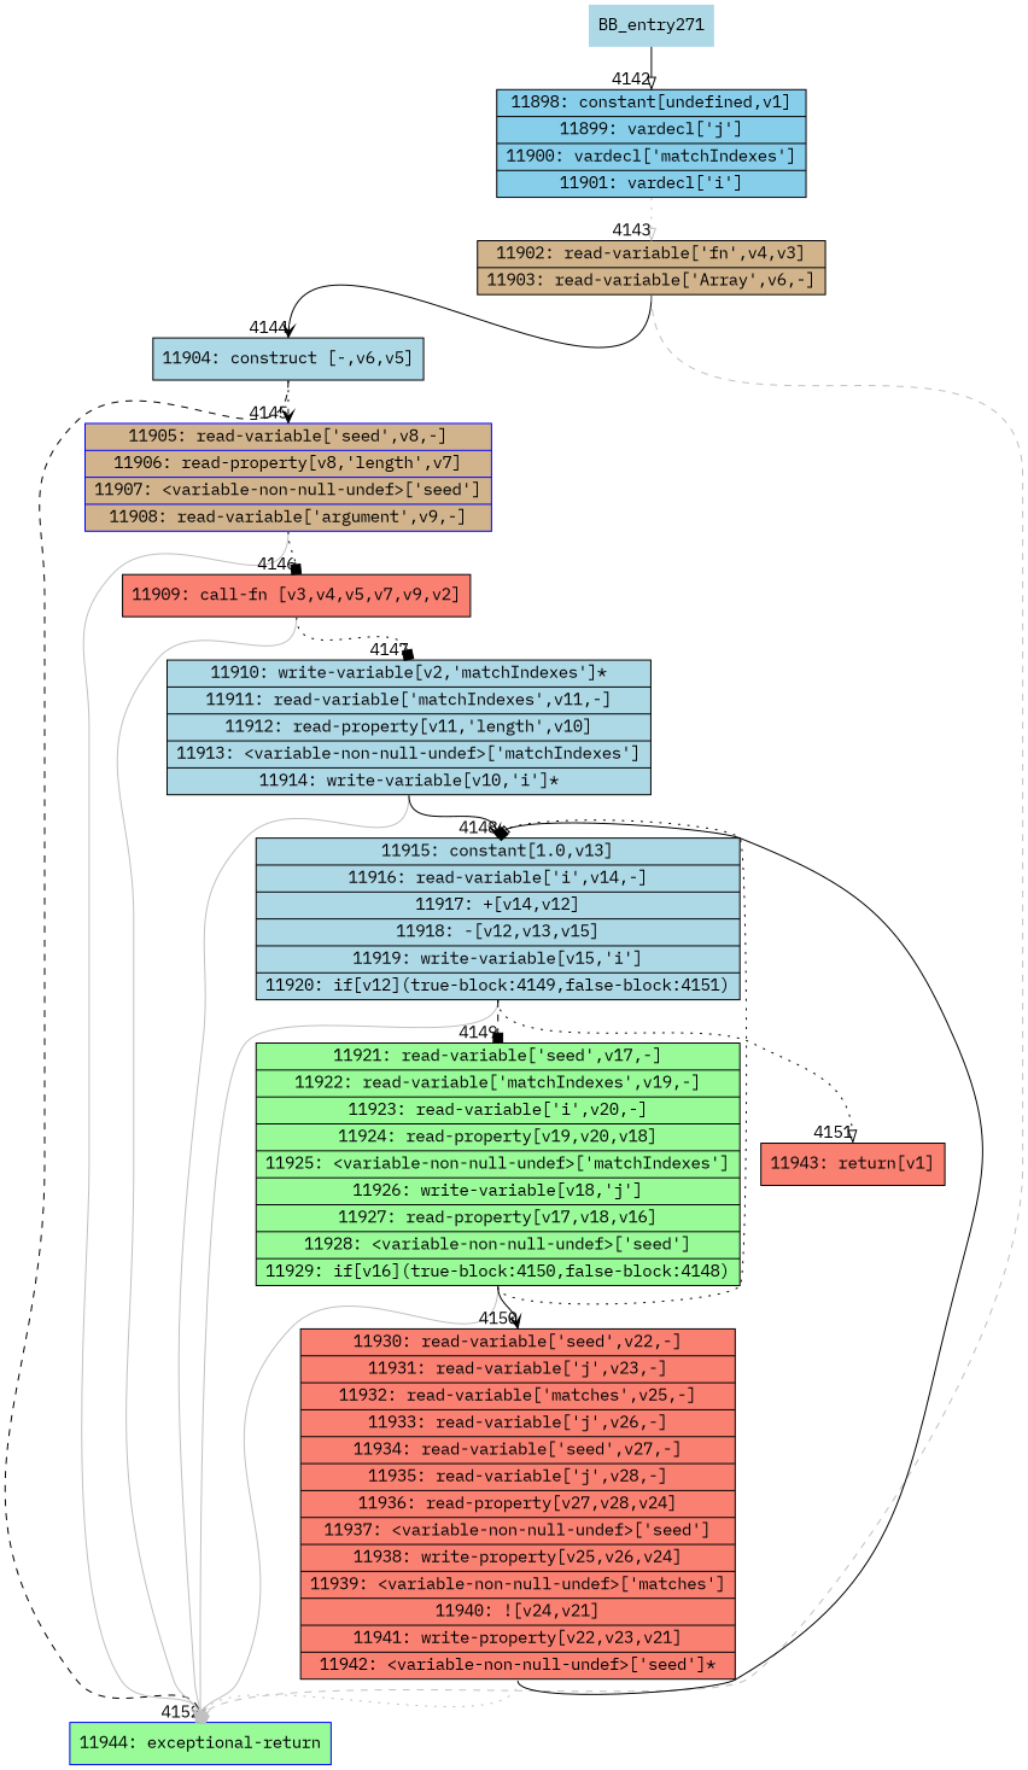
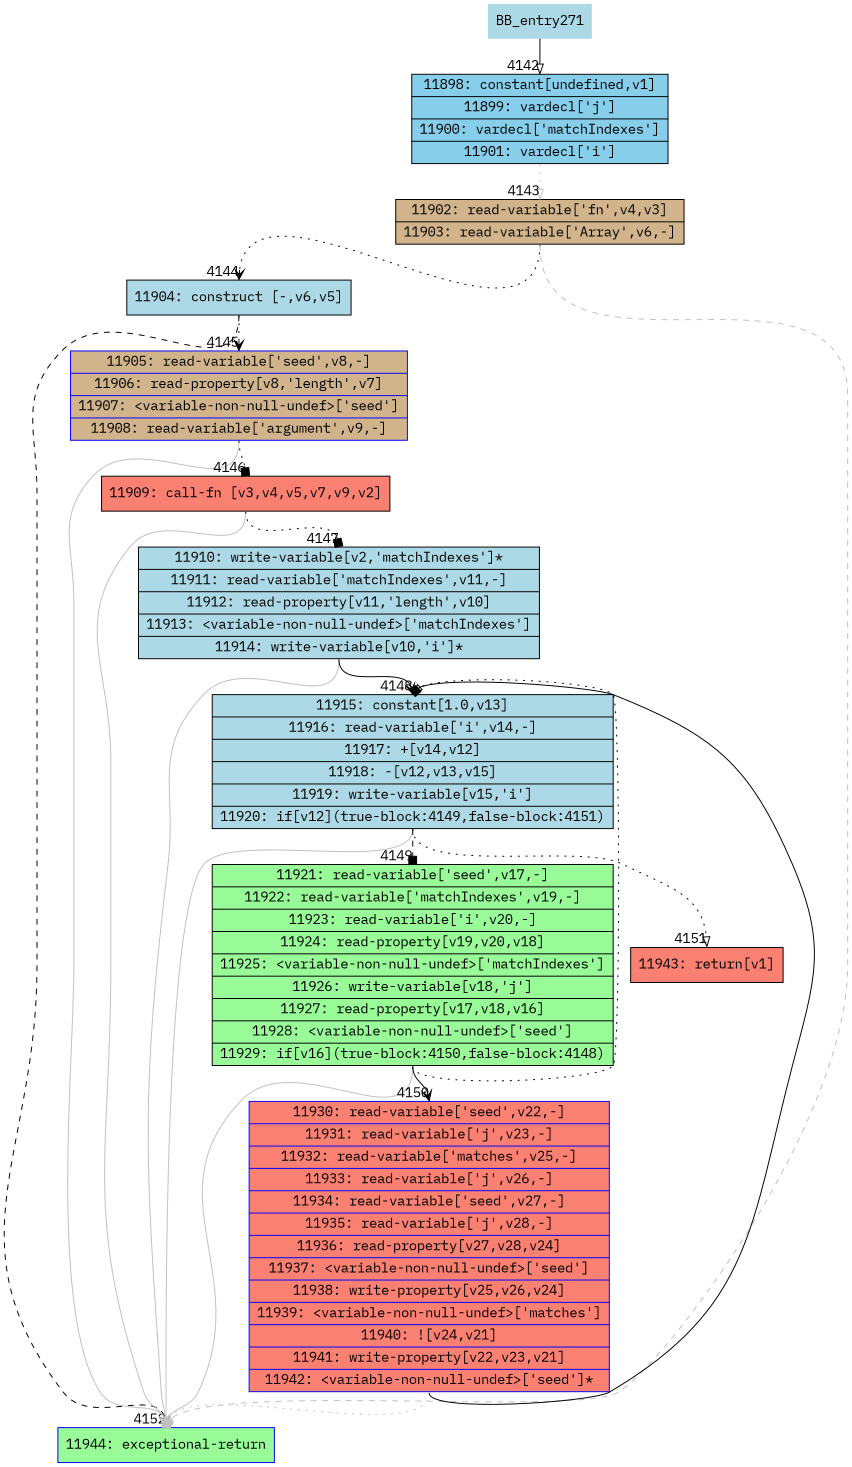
  digraph {
    fontname="IBM Plex Mono"
    rankdir=TD
    node [color=black fillcolor=lightblue fontname="IBM Plex Mono" shape=record style=filled]
    edge [arrowhead=vee fontname="IBM Plex Mono" headport=n style=solid tailport=s]
    BB_entry271 [color=blue shape=none]
    n2 [fillcolor=skyblue label="{11898: constant[undefined,v1]|11899: vardecl['j']|11900: vardecl['matchIndexes']|11901: vardecl['i']}"]
    n3 [fillcolor=tan label="{11902: read-variable['fn',v4,v3]|11903: read-variable['Array',v6,-]}"]
    n4 [label="{11904: construct [-,v6,v5]}"]
    n5 [color=blue fillcolor=palegreen label="{11944: exceptional-return}"]
    n6 [color=blue fillcolor=tan label="{11905: read-variable['seed',v8,-]|11906: read-property[v8,'length',v7]|11907: \<variable-non-null-undef\>['seed']|11908: read-variable['argument',v9,-]}"]
    n7 [fillcolor=salmon label="{11909: call-fn [v3,v4,v5,v7,v9,v2]}"]
    n8 [label="{11910: write-variable[v2,'matchIndexes']*|11911: read-variable['matchIndexes',v11,-]|11912: read-property[v11,'length',v10]|11913: \<variable-non-null-undef\>['matchIndexes']|11914: write-variable[v10,'i']*}"]
    n9 [label="{11915: constant[1.0,v13]|11916: read-variable['i',v14,-]|11917: +[v14,v12]|11918: -[v12,v13,v15]|11919: write-variable[v15,'i']|11920: if[v12](true-block:4149,false-block:4151)}"]
    n10 [fillcolor=palegreen label="{11921: read-variable['seed',v17,-]|11922: read-variable['matchIndexes',v19,-]|11923: read-variable['i',v20,-]|11924: read-property[v19,v20,v18]|11925: \<variable-non-null-undef\>['matchIndexes']|11926: write-variable[v18,'j']|11927: read-property[v17,v18,v16]|11928: \<variable-non-null-undef\>['seed']|11929: if[v16](true-block:4150,false-block:4148)}"]
    n11 [fillcolor=salmon label="{11943: return[v1]}"]
-   n12 [fillcolor=salmon label="{11930: read-variable['seed',v22,-]|11931: read-variable['j',v23,-]|11932: read-variable['matches',v25,-]|11933: read-variable['j',v26,-]|11934: read-variable['seed',v27,-]|11935: read-variable['j',v28,-]|11936: read-property[v27,v28,v24]|11937: \<variable-non-null-undef\>['seed']|11938: write-property[v25,v26,v24]|11939: \<variable-non-null-undef\>['matches']|11940: ![v24,v21]|11941: write-property[v22,v23,v21]|11942: \<variable-non-null-undef\>['seed']*}"]
+   n12 [color=blue fillcolor=salmon label="{11930: read-variable['seed',v22,-]|11931: read-variable['j',v23,-]|11932: read-variable['matches',v25,-]|11933: read-variable['j',v26,-]|11934: read-variable['seed',v27,-]|11935: read-variable['j',v28,-]|11936: read-property[v27,v28,v24]|11937: \<variable-non-null-undef\>['seed']|11938: write-property[v25,v26,v24]|11939: \<variable-non-null-undef\>['matches']|11940: ![v24,v21]|11941: write-property[v22,v23,v21]|11942: \<variable-non-null-undef\>['seed']*}"]
    BB_entry271 -> n2 [arrowhead=onormal headlabel="    4142"]
    n2 -> n3 [arrowhead=onormal color=gray headlabel="      4143" style=dotted]
-   n3 -> n4 [headlabel="      4144"]
+   n3 -> n4 [headlabel="      4144" style=dotted]
    n3 -> n5 [arrowhead=box color=gray headlabel="      4152" style=dashed]
    n4 -> n5 [color=black style=dashed]
    n4 -> n6 [headlabel="      4145" style=dotted]
    n6 -> n5 [arrowhead=onormal color=gray]
    n6 -> n7 [arrowhead=box headlabel="      4146" style=dotted]
    n7 -> n5 [color=gray]
    n7 -> n8 [arrowhead=box headlabel="      4147" style=dotted]
    n8 -> n5 [arrowhead=box color=gray]
    n8 -> n9 [headlabel="      4148"]
    n9 -> n5 [color=gray]
    n9 -> n10 [arrowhead=box headlabel="      4149" style=dashed]
    n9 -> n11 [arrowhead=onormal headlabel="      4151" style=dotted]
    n10 -> n5 [color=gray]
    n10 -> n9 [arrowhead=box style=dotted]
    n10 -> n12 [headlabel="      4150"]
    n12 -> n5 [arrowhead=box color=gray style=dotted]
    n12 -> n9 [arrowhead=onormal]
  }
